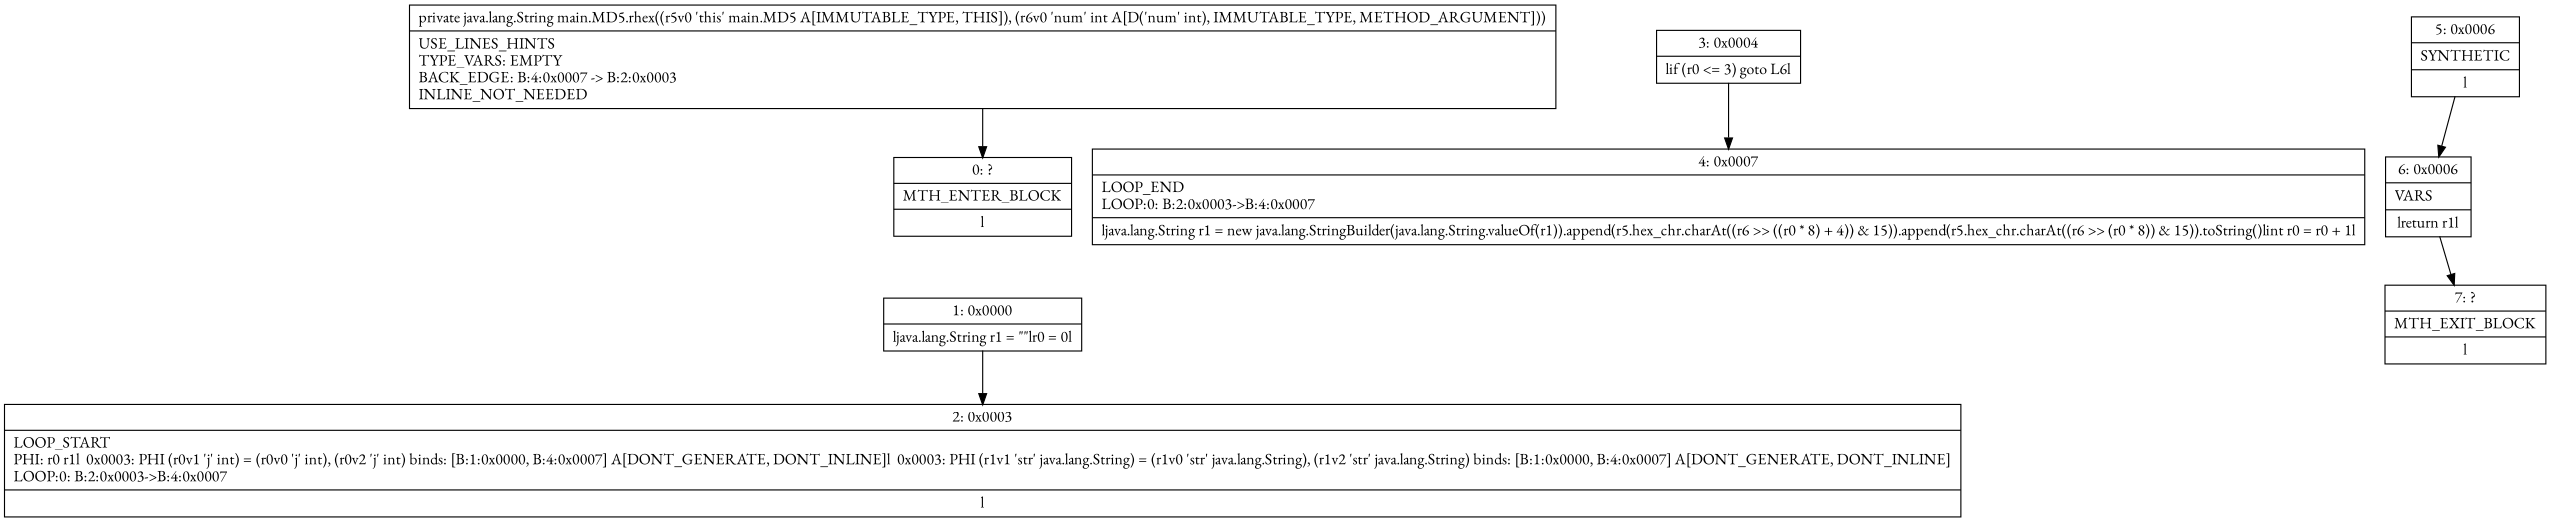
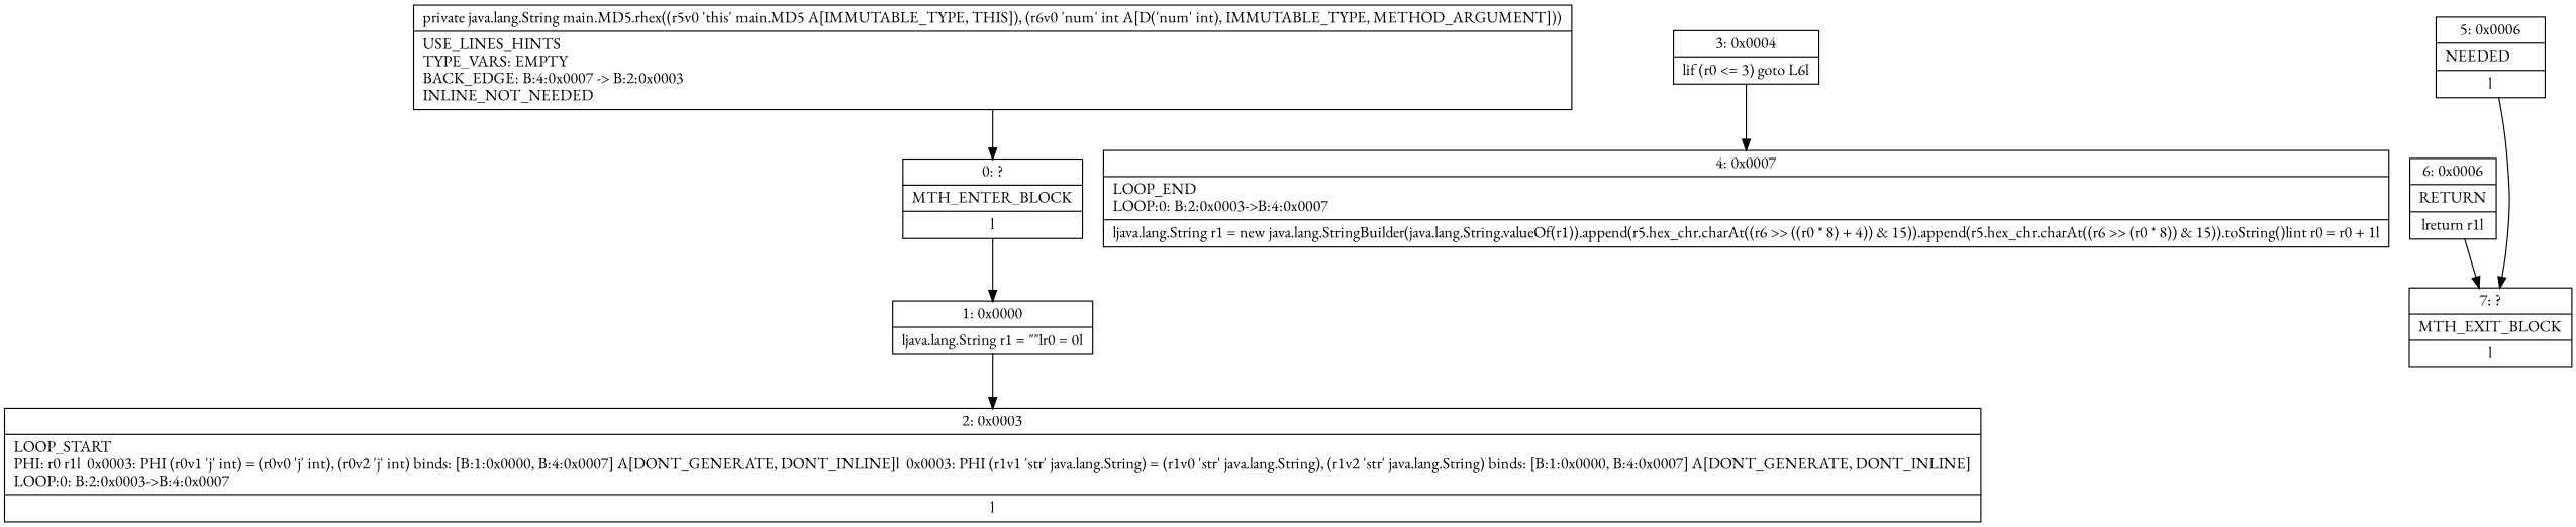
  digraph {
    fontname="EB Garamond"
    node [fontname="EB Garamond" shape=record]
    edge [fontname="EB Garamond"]
    n1 [label="{0\:\ ?|MTH_ENTER_BLOCK\l|l}"]
    n2 [label="{1\:\ 0x0000|ljava.lang.String r1 = \"\"lr0 = 0l}"]
    n3 [label="{2\:\ 0x0003|LOOP_START\lPHI: r0 r1l  0x0003: PHI (r0v1 'j' int) = (r0v0 'j' int), (r0v2 'j' int) binds: [B:1:0x0000, B:4:0x0007] A[DONT_GENERATE, DONT_INLINE]l  0x0003: PHI (r1v1 'str' java.lang.String) = (r1v0 'str' java.lang.String), (r1v2 'str' java.lang.String) binds: [B:1:0x0000, B:4:0x0007] A[DONT_GENERATE, DONT_INLINE]\lLOOP:0: B:2:0x0003\-\>B:4:0x0007\l|l}"]
    n4 [label="{3\:\ 0x0004|lif (r0 \<= 3) goto L6l}"]
    n5 [label="{4\:\ 0x0007|LOOP_END\lLOOP:0: B:2:0x0003\-\>B:4:0x0007\l|ljava.lang.String r1 = new java.lang.StringBuilder(java.lang.String.valueOf(r1)).append(r5.hex_chr.charAt((r6 \>\> ((r0 * 8) + 4)) & 15)).append(r5.hex_chr.charAt((r6 \>\> (r0 * 8)) & 15)).toString()lint r0 = r0 + 1l}"]
-   n6 [label="{5\:\ 0x0006|SYNTHETIC\l|l}"]
-   n7 [label="{6\:\ 0x0006|VARS\l|lreturn r1l}"]
+   n6 [label="{5\:\ 0x0006|NEEDED\l|l}"]
+   n7 [label="{6\:\ 0x0006|RETURN\l|lreturn r1l}"]
    n8 [label="{7\:\ ?|MTH_EXIT_BLOCK\l|l}"]
    n9 [label="{private java.lang.String main.MD5.rhex((r5v0 'this' main.MD5 A[IMMUTABLE_TYPE, THIS]), (r6v0 'num' int A[D('num' int), IMMUTABLE_TYPE, METHOD_ARGUMENT]))  | USE_LINES_HINTS\lTYPE_VARS: EMPTY\lBACK_EDGE: B:4:0x0007 \-\> B:2:0x0003\lINLINE_NOT_NEEDED\l}"]
+   n1 -> n2
    n2 -> n3
    n4 -> n5
-   n6 -> n7
+   n6 -> n8
    n7 -> n8
    n9 -> n1
  }
